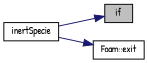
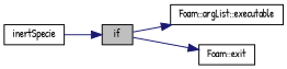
  digraph {
    fontname="Patrick Hand"
    rankdir=LR
    node [color=black fontname="Patrick Hand" fontsize=10 shape=record]
    edge [color=midnightblue fontname="Patrick Hand" fontsize=10 labelfontname=Helvetica labelfontsize=10 style=solid]
    n1 [fillcolor=grey75 fontcolor=black height=0.2 label=if style=filled width=0.4]
+   n2 [height=0.2 label="Foam::argList::executable" width=0.4]
    n3 [height=0.2 label="Foam::exit" width=0.4]
    n4 [height=0.2 label=inertSpecie width=0.4]
-   n4 -> n3
+   n1 -> n2
+   n1 -> n3
    n4 -> n1
  }
